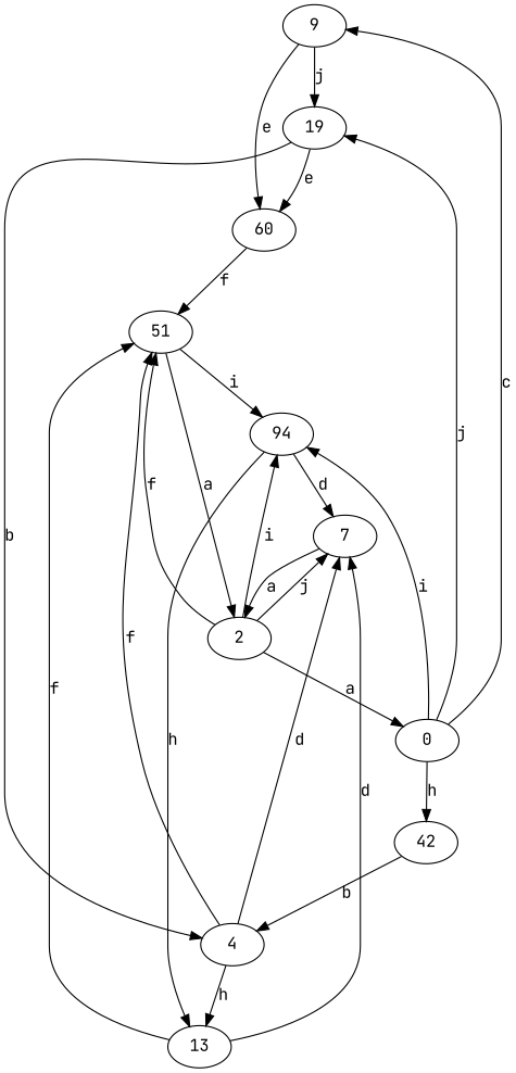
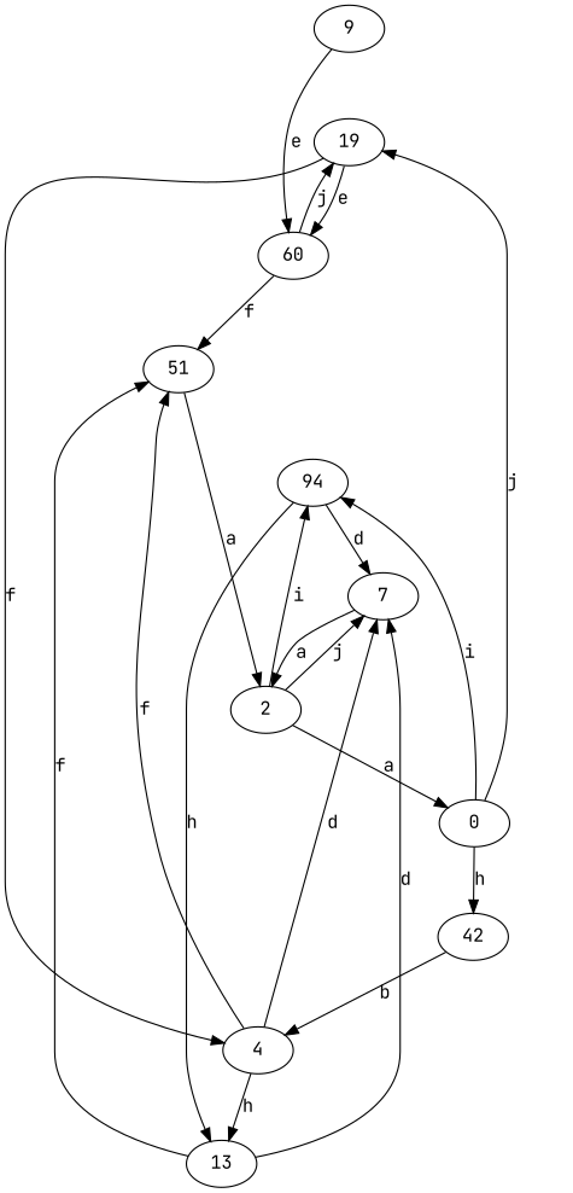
  strict digraph {
    fontname="JetBrains Mono"
    node [fontname="JetBrains Mono"]
    edge [fontname="JetBrains Mono"]
    n1 [label=9]
    0
    n3 [label=42]
    n4 [label=94]
    n5 [label=19]
    n6 [label=60]
    4
    7
    13
    2
    n11 [label=51]
    n1 -> n6 [label=e]
-   0 -> n1 [label=c]
    0 -> n3 [label=h]
    0 -> n4 [label=i]
    0 -> n5 [label=j]
    n3 -> 4 [label=b]
    n4 -> 7 [label=d]
    n4 -> 13 [label=h]
    n5 -> n6 [label=e]
-   n5 -> 4 [label=b]
-   n1 -> n5 [label=j]
+   n5 -> 4 [label=f]
+   n6 -> n5 [label=j]
    n6 -> n11 [label=f]
    4 -> 7 [label=d]
    4 -> 13 [label=h]
    4 -> n11 [label=f]
    7 -> 2 [label=a]
    13 -> 7 [label=d]
    13 -> n11 [label=f]
    2 -> 0 [label=a]
    2 -> n4 [label=i]
    2 -> 7 [label=j]
-   2 -> n11 [label=f]
-   n11 -> n4 [label=i]
    n11 -> 2 [label=a]
  }
